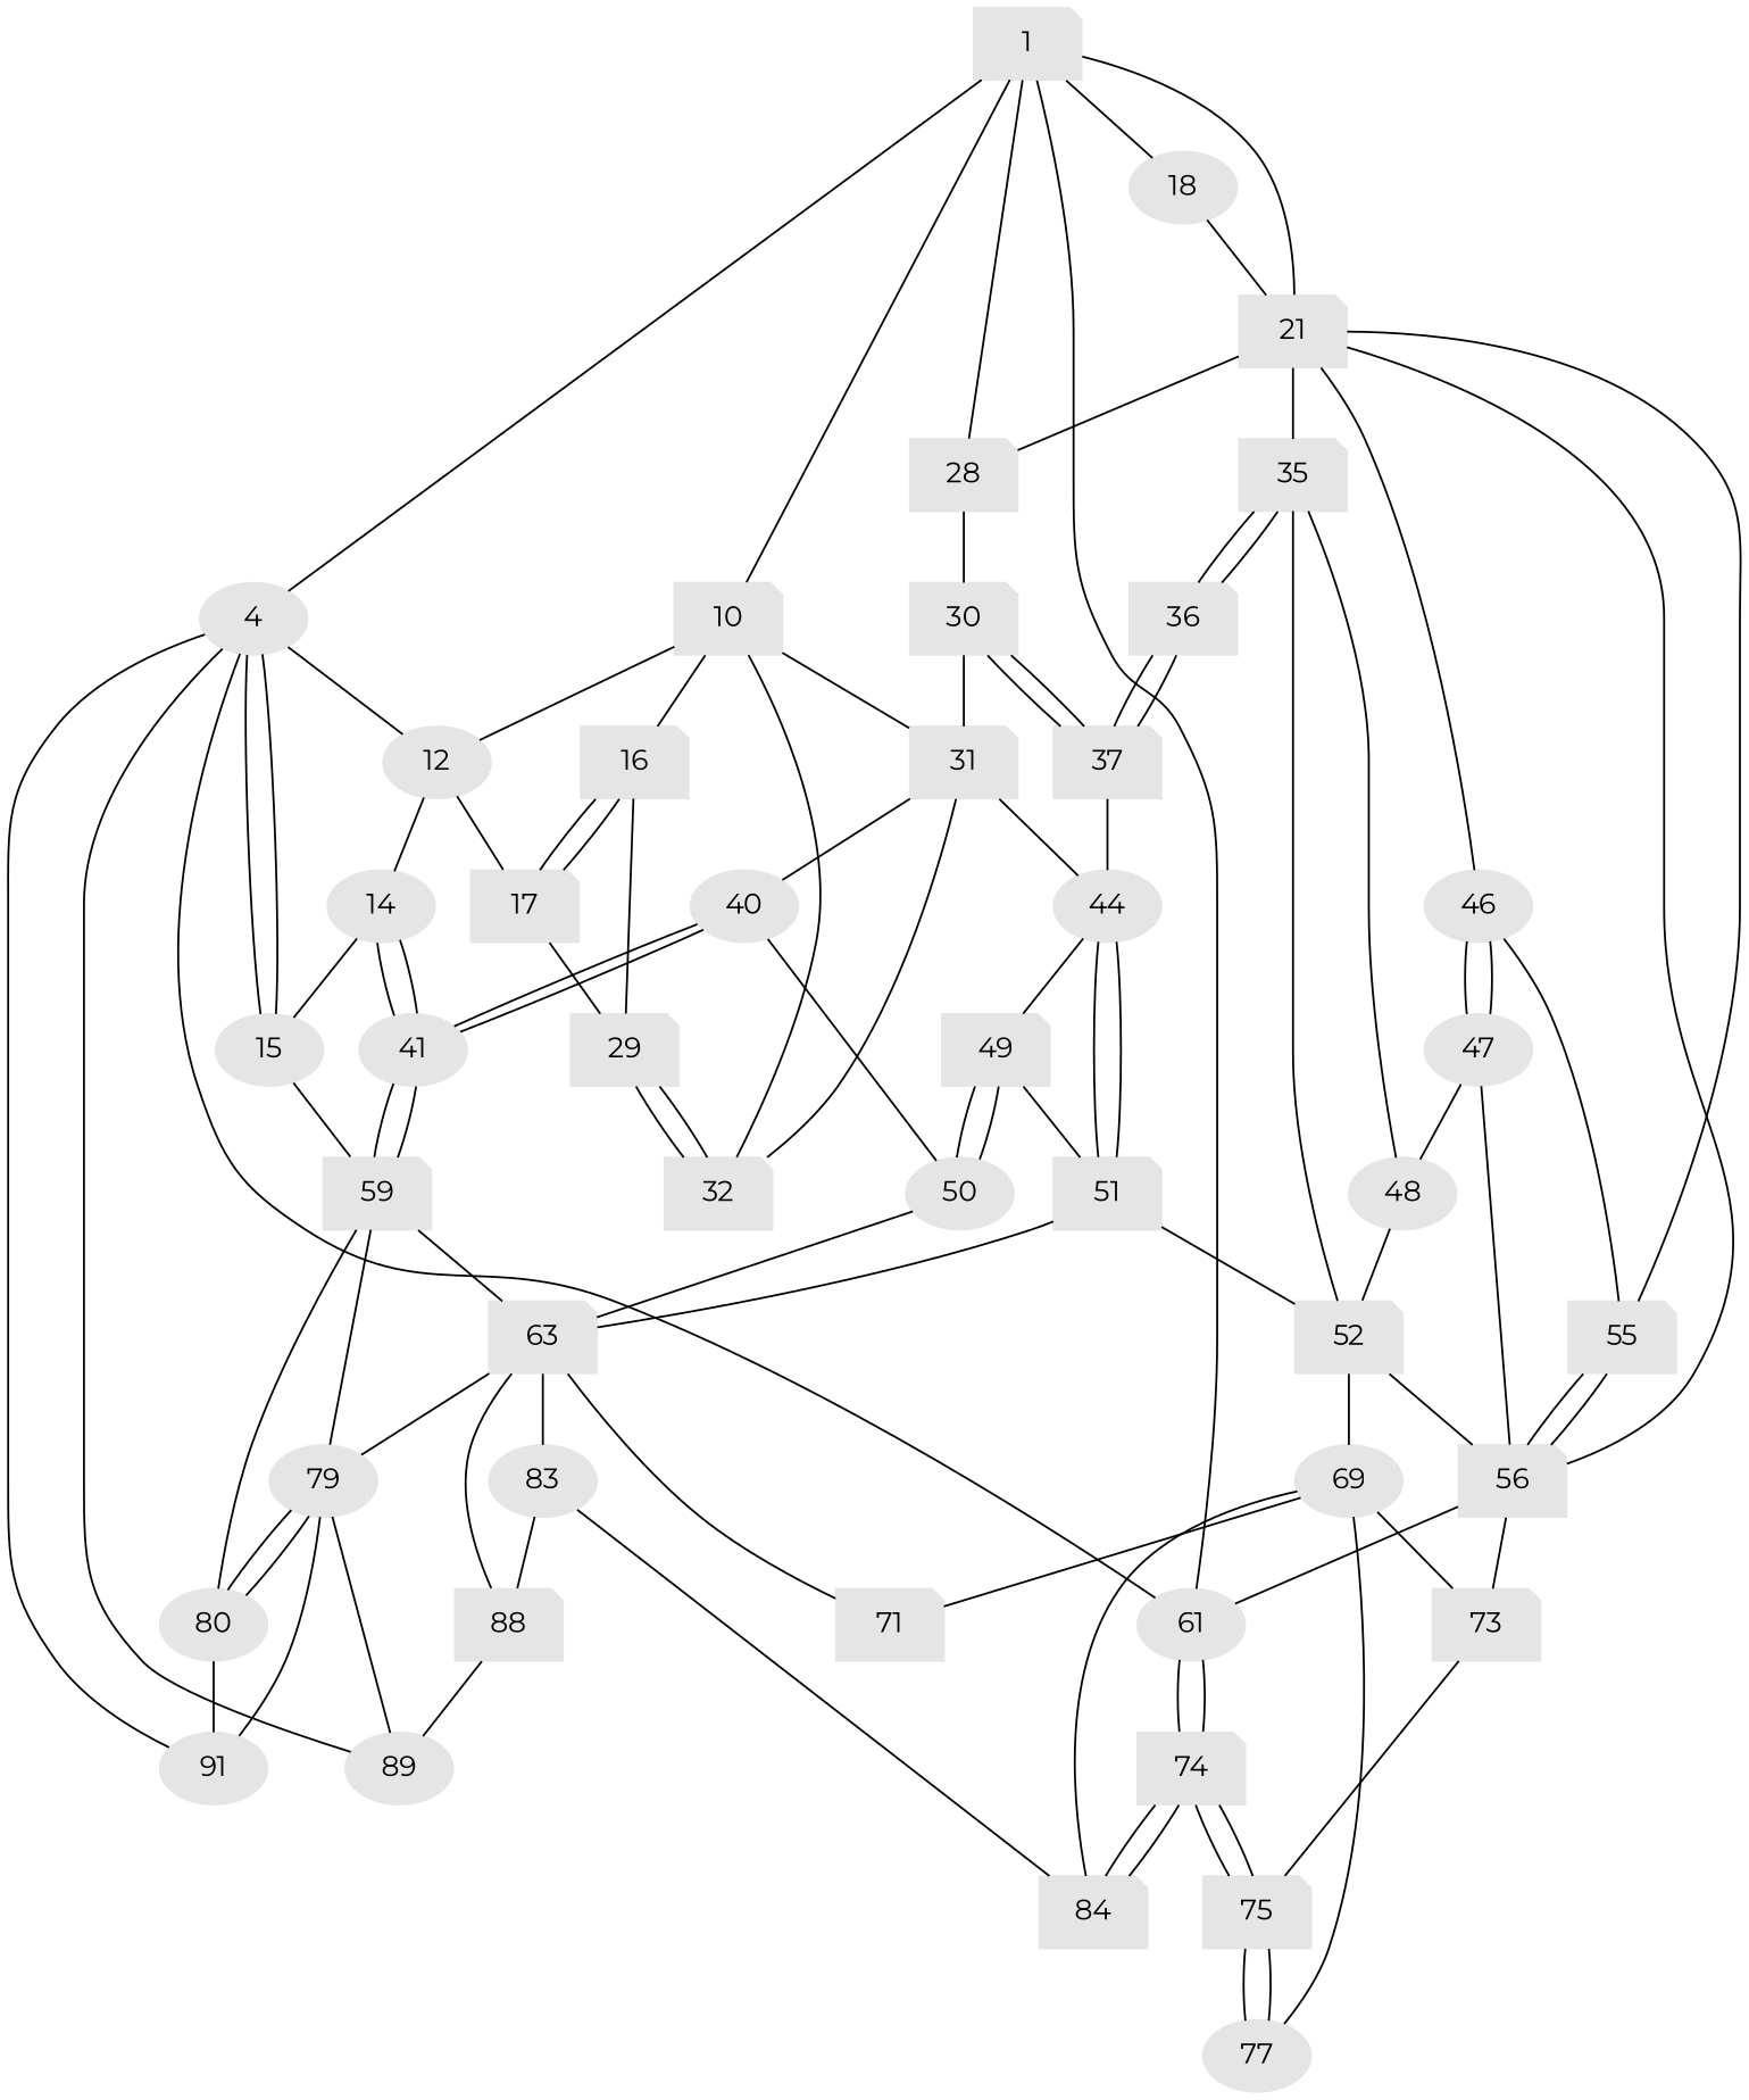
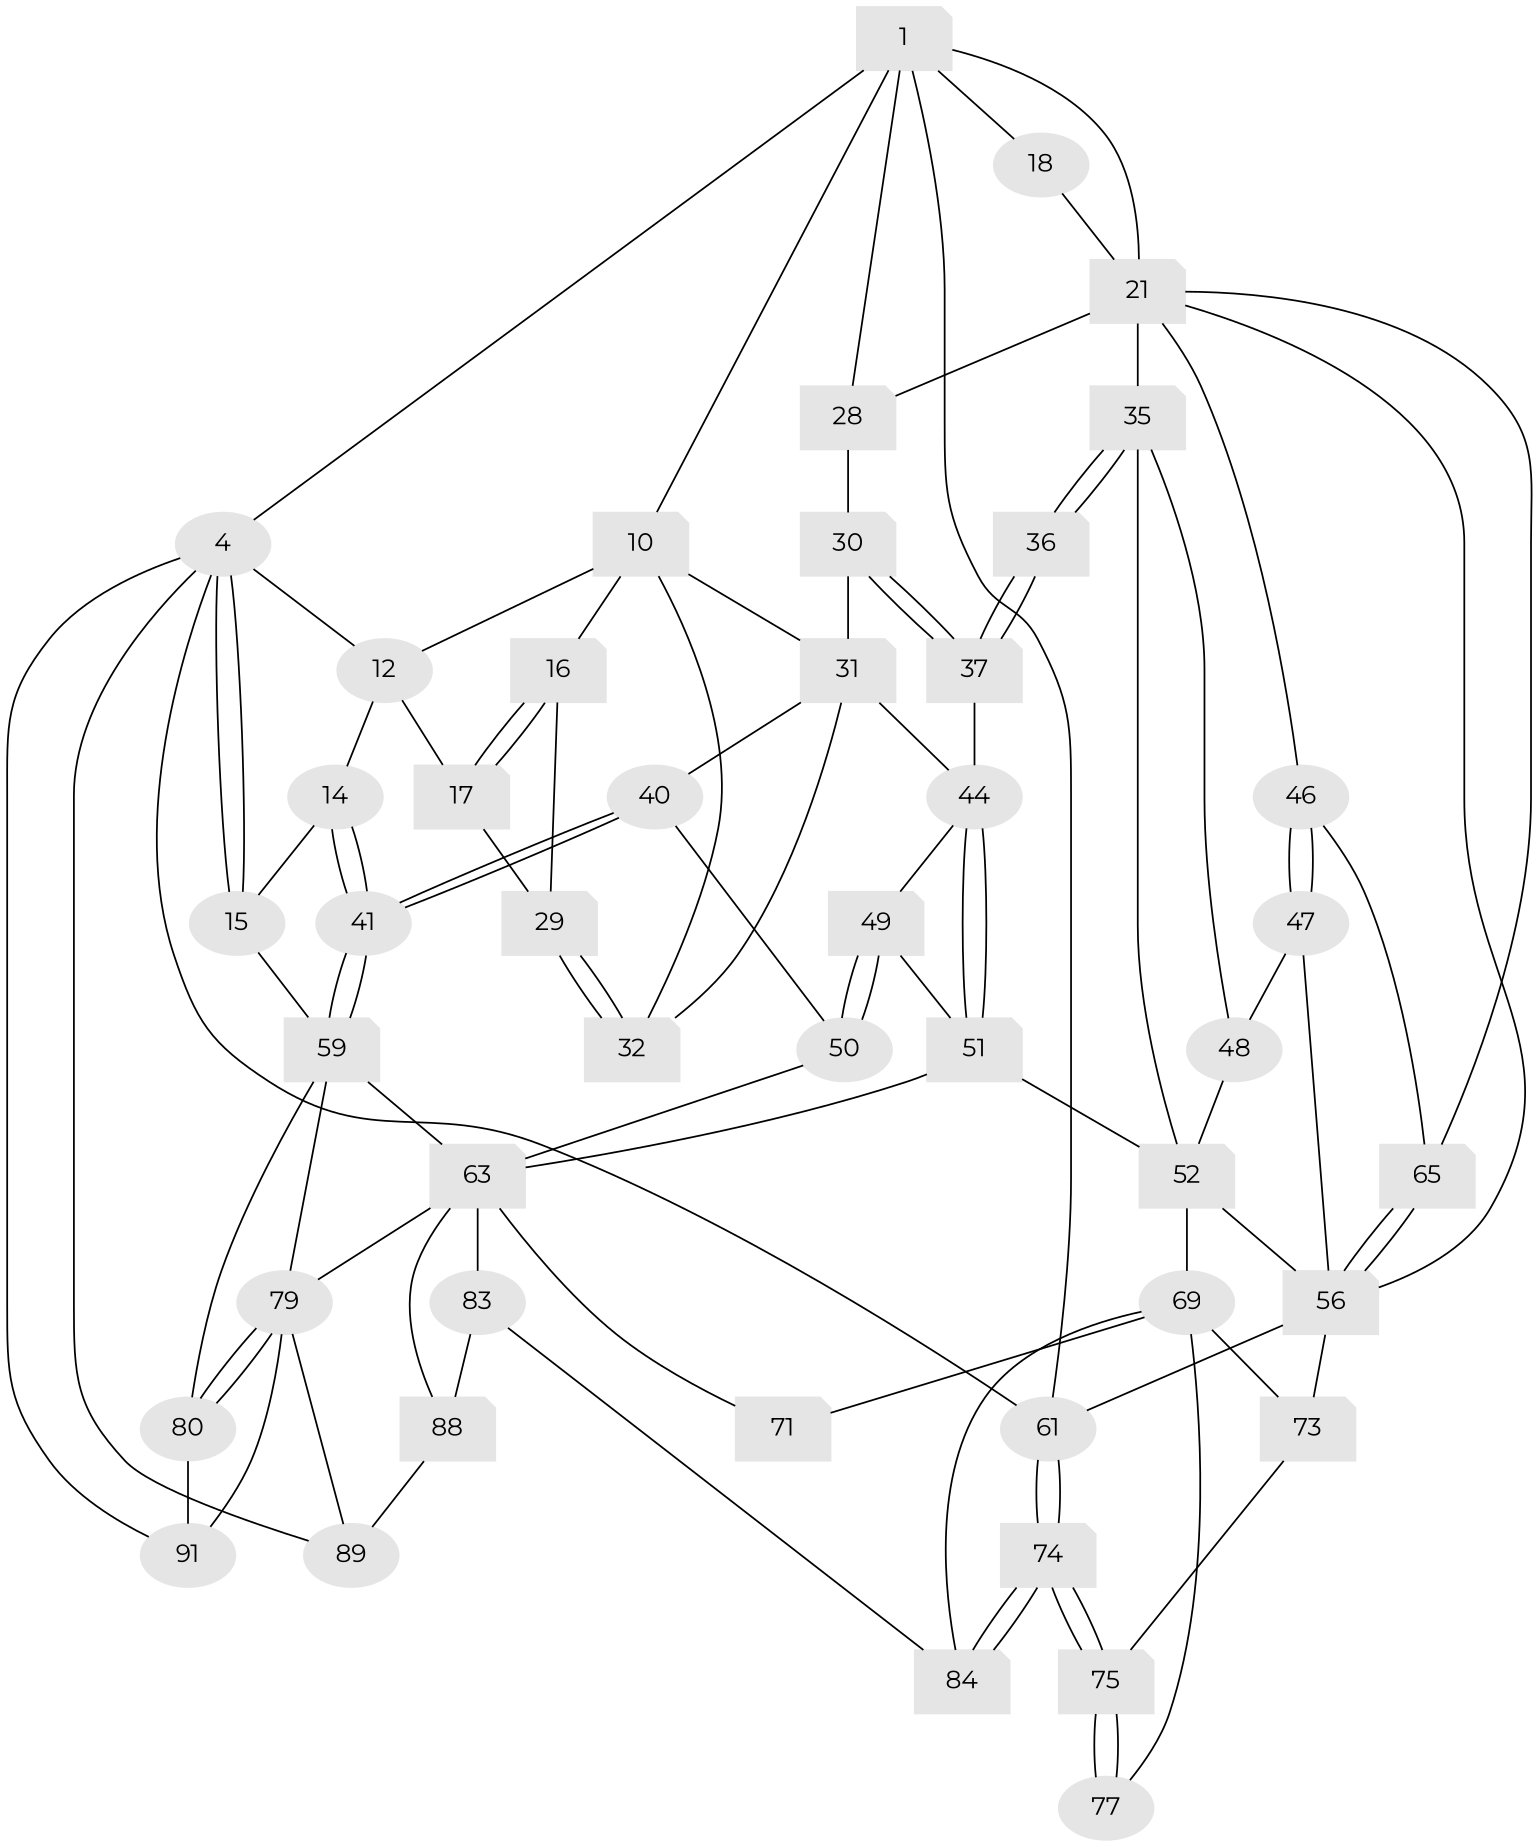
  graph {
    fontname=Montserrat
    node [color=gray90 fontname=Montserrat shape=note style=filled]
    edge [fontname=Montserrat]
    1 [super="+2+7"]
    4 [shape=ellipse super="+87+5"]
    10 [super="+11+24"]
    18 [shape=ellipse super="+20"]
    21 [super="+54+22"]
    28
    61 [shape=ellipse]
    12 [shape=ellipse super="+13"]
    15 [shape=ellipse]
    89 [shape=ellipse]
    91 [shape=ellipse]
    16 [super="+26"]
    31 [super="+33"]
    32
    35 [super="+39"]
    46 [shape=ellipse]
-   55
+   55 [label=65]
    56 [super="+62+57"]
    30
    74
    14 [shape=ellipse]
    17
    59 [super="+68+60"]
    63 [super="+64+72"]
    79 [shape=ellipse super="+86"]
    80 [shape=ellipse]
    29
    40 [shape=ellipse]
    44 [shape=ellipse super="+45"]
    41 [shape=ellipse]
    36
    48 [shape=ellipse]
    52 [super="+65"]
    47 [shape=ellipse]
    73
    37
    50 [shape=ellipse]
    49
    51 [super="+53"]
    69 [shape=ellipse super="+70"]
    71
    83 [shape=ellipse super="+85"]
    88
    77 [shape=ellipse]
    84
    75 [super="+76"]
    1 -- 4 [weight=2]
    1 -- 10
    1 -- 18 [weight=2]
    1 -- 21
    1 -- 28
    1 -- 61
    4 -- 61
    4 -- 12
    4 -- 15
    4 -- 15
    4 -- 89
    4 -- 91
    10 -- 12
    10 -- 16 [weight=2]
    10 -- 31
    10 -- 32
    18 -- 21
    21 -- 28
    21 -- 35 [weight=2]
    21 -- 46
    21 -- 55
    21 -- 56
    28 -- 30
    61 -- 74
    61 -- 74
    12 -- 14
    12 -- 17
    15 -- 59
    16 -- 17
    16 -- 17
    16 -- 29
    31 -- 32
    31 -- 40
    31 -- 44
    35 -- 36 [weight=2]
    35 -- 36
    35 -- 48
    35 -- 52
    46 -- 55
    46 -- 47
    46 -- 47
    55 -- 56
    55 -- 56
    56 -- 61
    56 -- 73
    30 -- 31
    30 -- 37
    30 -- 37
    74 -- 84
    74 -- 84
    74 -- 75
    74 -- 75
    14 -- 15
    14 -- 41
    14 -- 41
    17 -- 29
    59 -- 63
    59 -- 79
    59 -- 80
    63 -- 79
    63 -- 71
    63 -- 83
    63 -- 88
    79 -- 89
    79 -- 91
    79 -- 80
    79 -- 80
    80 -- 91
    29 -- 32
    29 -- 32
    40 -- 41
    40 -- 41
    40 -- 50
    44 -- 49
    44 -- 51
    44 -- 51
    41 -- 59
    41 -- 59
    36 -- 37
    36 -- 37
    48 -- 52
    52 -- 56
    52 -- 69
    47 -- 56
    47 -- 48
    73 -- 75
    37 -- 44
    50 -- 63
    49 -- 50
    49 -- 50
    49 -- 51
    51 -- 63
    51 -- 52
    69 -- 73
    69 -- 71
    69 -- 77
    69 -- 84
    83 -- 88
    83 -- 84
    88 -- 89
    75 -- 77 [weight=2]
    75 -- 77
  }
